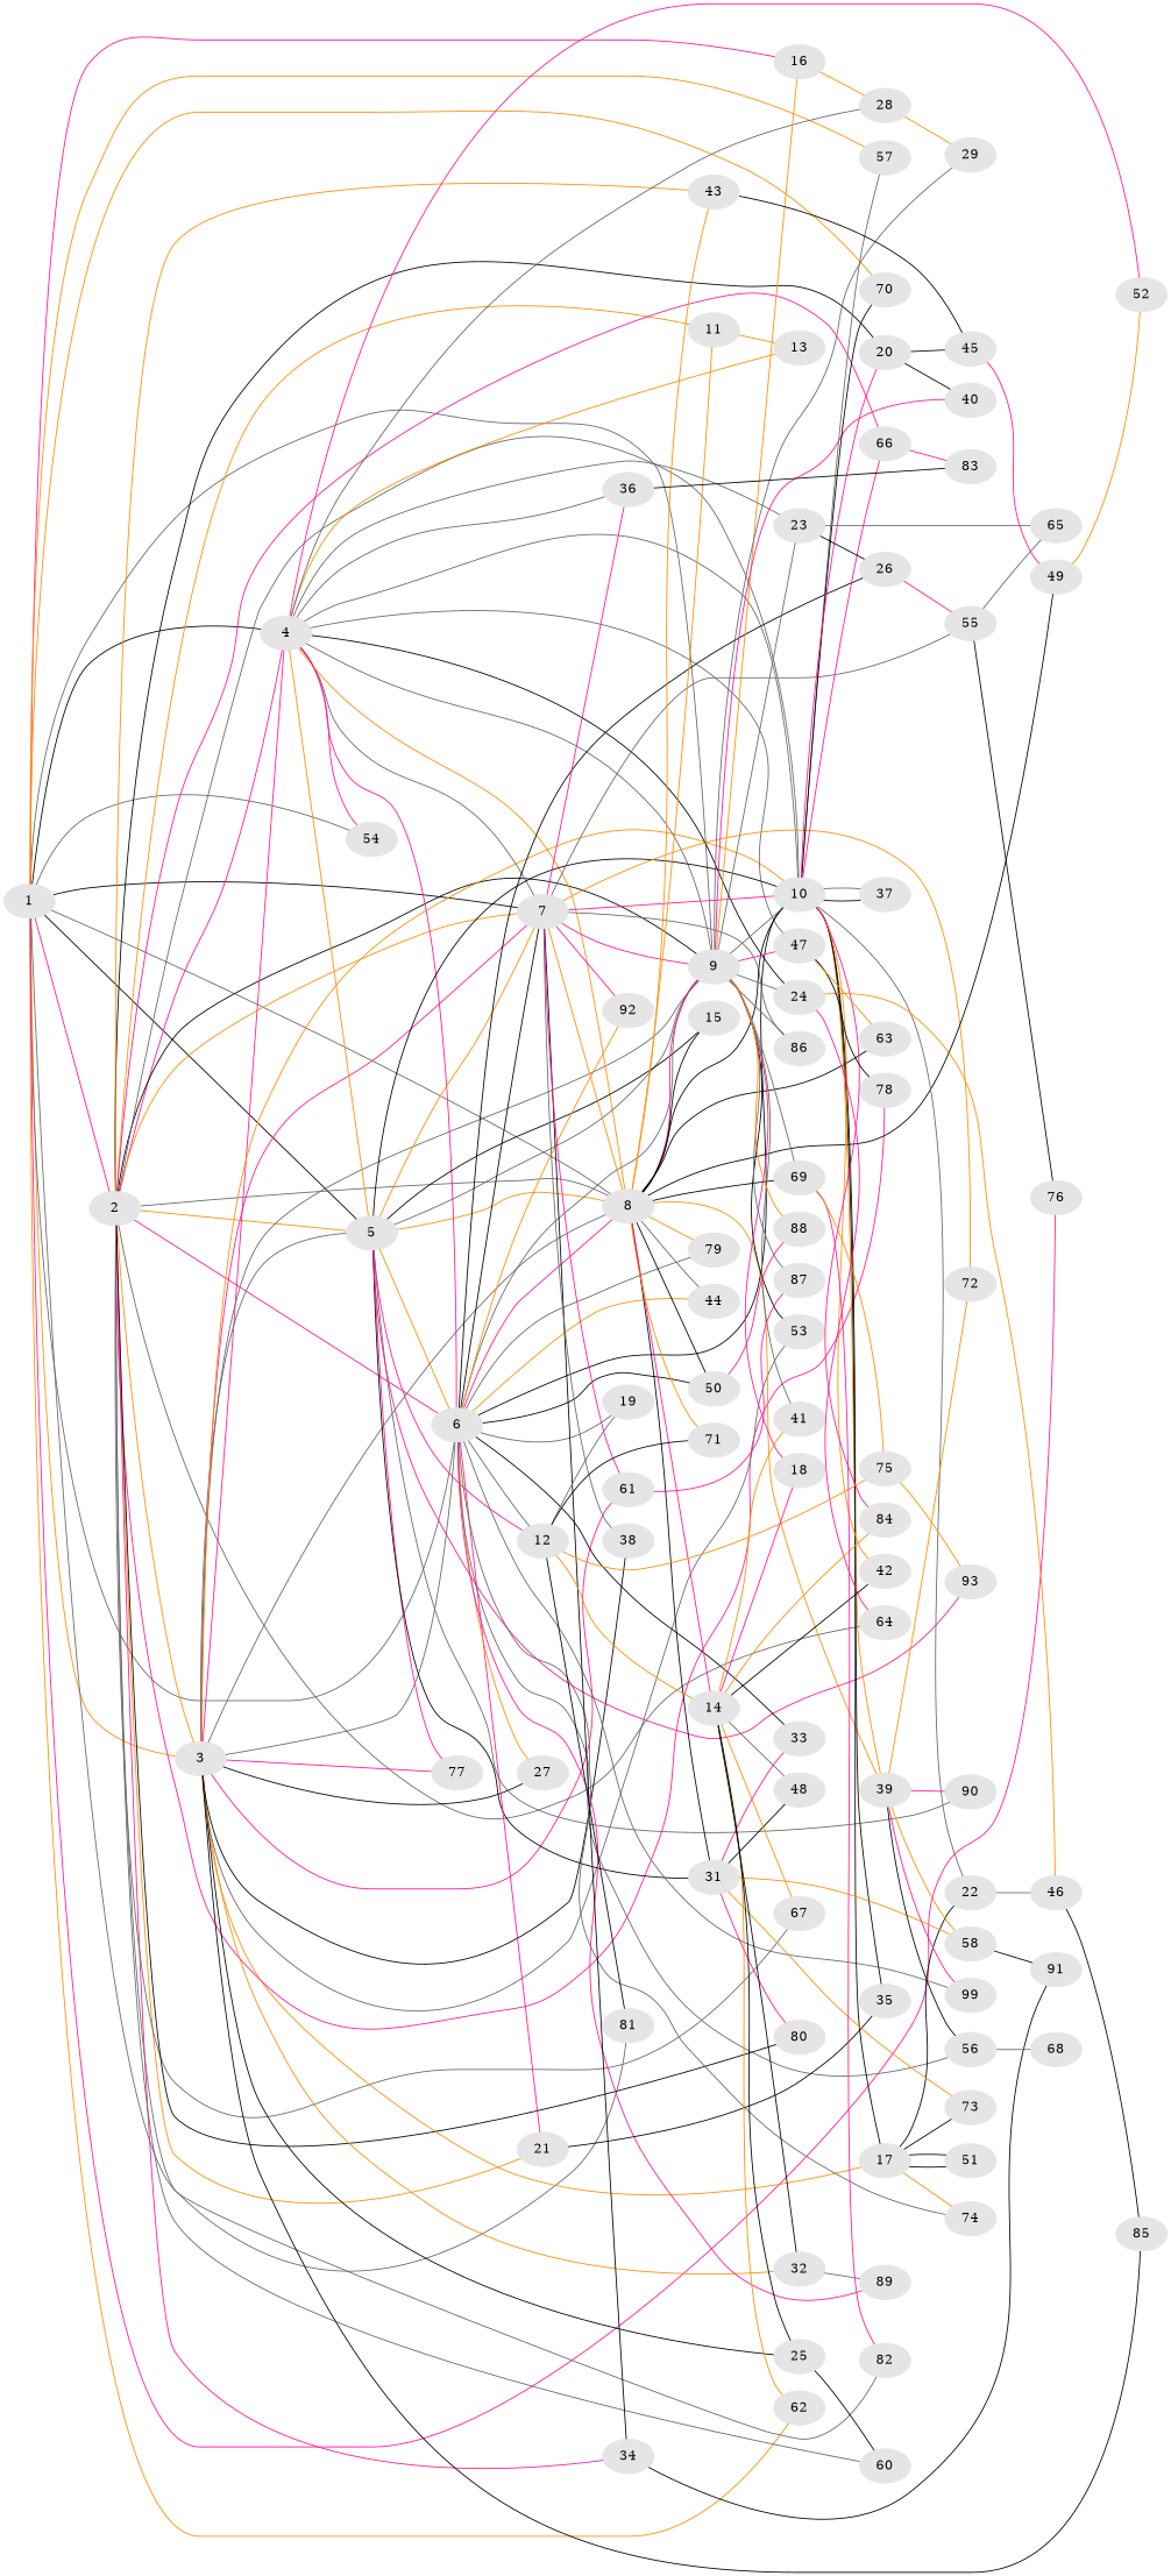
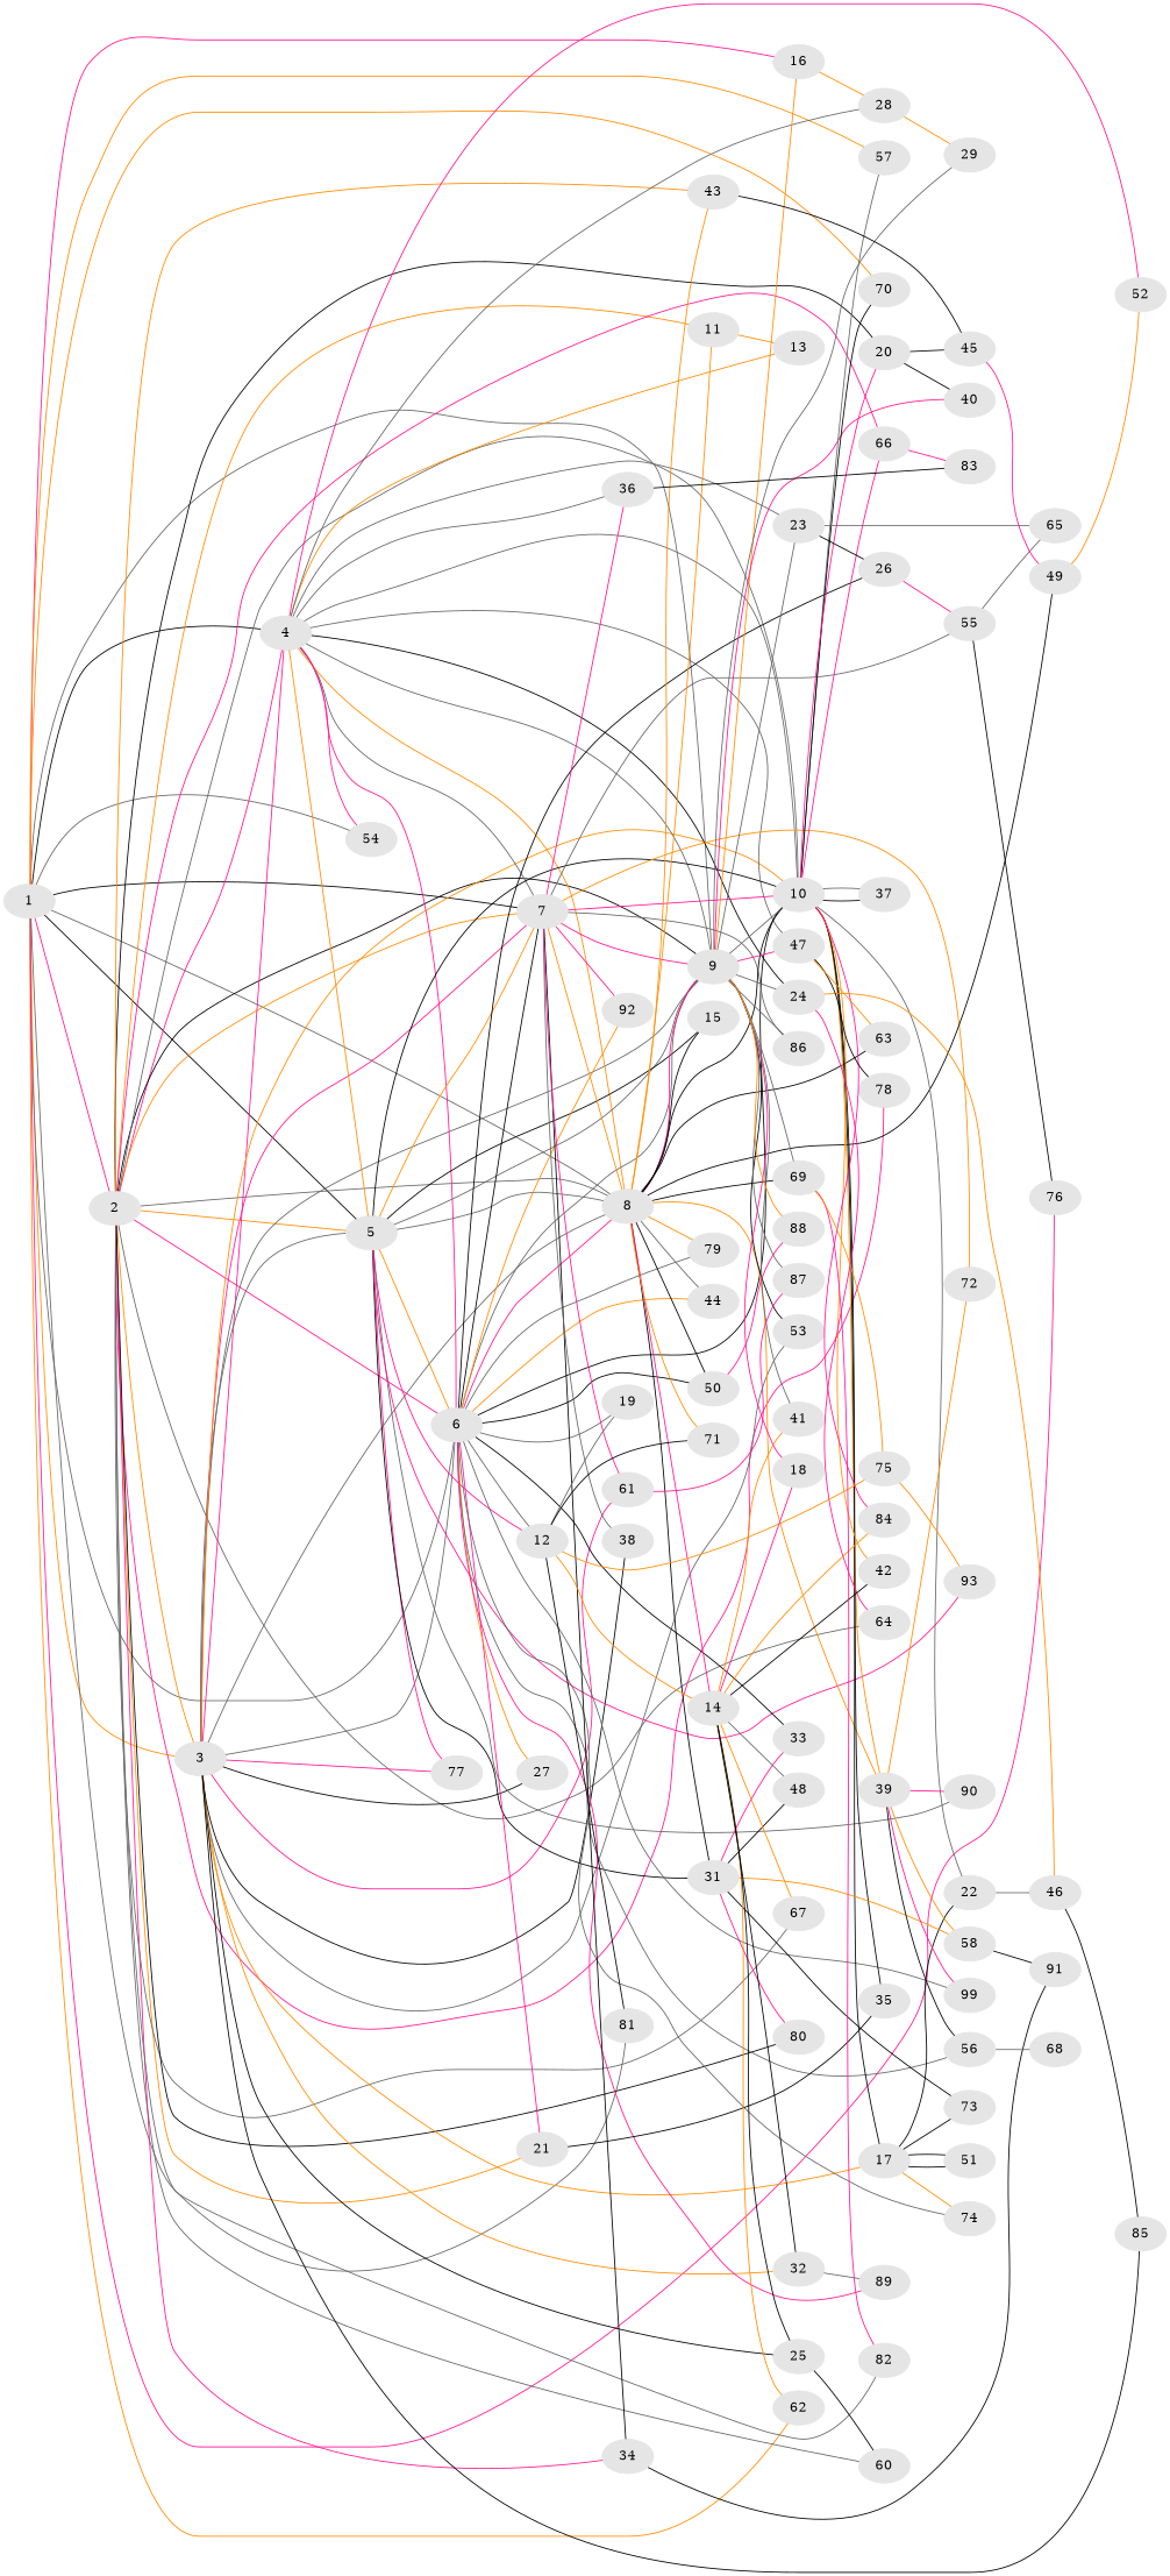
  graph {
    rankdir=LR
    node [color=gray90 style=filled]
    edge [color=black]
    1
    2
    3
    4
    5
    6
    7
    8
    9
    16
    54
    57
    62
    70
    76
    81
    10
    11
    20
    21
    34
    43
    60
    64
    66
    67
    78
    80
    82
    17
    25
    27
    32
    38
    53
    61
    77
    85
    13
    23
    24
    28
    36
    47
    52
    12
    15
    31
    90
    93
    19
    26
    33
    44
    50
    56
    n57 [label=99]
    74
    79
    89
    92
    55
    72
    86
    14
    39
    49
    63
    69
    71
    18
    29
    40
    41
    87
    88
    22
    35
    37
    42
    84
    45
    91
    83
    51
    73
    65
    46
    75
    48
    58
    68
    1 -- 2 [color=deeppink]
    1 -- 3 [color=darkorange]
    1 -- 4
    1 -- 5
    1 -- 6 [color=gray40]
    1 -- 7
    1 -- 8 [color=gray40]
    1 -- 9 [color=gray40]
    1 -- 16 [color=deeppink]
    1 -- 54 [color=gray40]
    1 -- 57 [color=darkorange]
    1 -- 62 [color=darkorange]
    1 -- 70 [color=darkorange]
    1 -- 76 [color=deeppink]
    1 -- 81 [color=gray40]
    2 -- 3 [color=darkorange]
    2 -- 4 [color=deeppink]
    2 -- 5 [color=darkorange]
    2 -- 6 [color=deeppink]
    2 -- 7 [color=darkorange]
    2 -- 8 [color=gray40]
    2 -- 9
    2 -- 10 [color=gray40]
    2 -- 11 [color=darkorange]
    2 -- 20
    2 -- 21 [color=darkorange]
    2 -- 34 [color=deeppink]
    2 -- 43 [color=darkorange]
    2 -- 60 [color=gray40]
    2 -- 64 [color=gray40]
    2 -- 66 [color=deeppink]
    2 -- 67 [color=gray40]
    2 -- 78 [color=deeppink]
    2 -- 80
    2 -- 82 [color=gray40]
    3 -- 4 [color=deeppink]
    3 -- 5 [color=gray40]
    3 -- 6 [color=gray40]
    3 -- 7 [color=deeppink]
    3 -- 8 [color=gray40]
    3 -- 9 [color=gray40]
    3 -- 10 [color=darkorange]
    3 -- 17 [color=darkorange]
    3 -- 25
    3 -- 27
    3 -- 32 [color=darkorange]
    3 -- 38
    3 -- 53 [color=gray40]
    3 -- 61 [color=deeppink]
    3 -- 77 [color=deeppink]
    3 -- 85
    4 -- 5 [color=darkorange]
    4 -- 6 [color=deeppink]
    4 -- 7 [color=gray40]
    4 -- 8 [color=darkorange]
    4 -- 9 [color=gray40]
    4 -- 54 [color=deeppink]
    4 -- 10 [color=gray40]
    4 -- 13 [color=darkorange]
    4 -- 23 [color=gray40]
    4 -- 24
    4 -- 28 [color=gray40]
    4 -- 36 [color=gray40]
    4 -- 47 [color=gray40]
    4 -- 52 [color=deeppink]
    5 -- 6 [color=darkorange]
    5 -- 7 [color=darkorange]
-   5 -- 8 [color=darkorange]
+   5 -- 8 [color=gray40]
    5 -- 9 [color=gray40]
    5 -- 10
    5 -- 77 [color=deeppink]
    5 -- 12 [color=deeppink]
    5 -- 15
    5 -- 31
    5 -- 90 [color=gray40]
    5 -- 93 [color=deeppink]
    6 -- 7
    6 -- 8 [color=deeppink]
    6 -- 9 [color=gray40]
    6 -- 10
    6 -- 21 [color=deeppink]
    6 -- 27 [color=darkorange]
    6 -- 12 [color=gray40]
    6 -- 19 [color=gray40]
    6 -- 26
    6 -- 33
    6 -- 44 [color=darkorange]
    6 -- 50
    6 -- 56 [color=gray40]
    6 -- n57 [color=gray40]
    6 -- 74 [color=gray40]
    6 -- 79 [color=gray40]
    6 -- 89 [color=deeppink]
    6 -- 92 [color=darkorange]
    7 -- 8 [color=darkorange]
    7 -- 9 [color=deeppink]
    7 -- 10 [color=deeppink]
    7 -- 34
    7 -- 38 [color=gray40]
    7 -- 61 [color=deeppink]
    7 -- 36 [color=deeppink]
    7 -- 92 [color=deeppink]
    7 -- 55 [color=gray40]
    7 -- 72 [color=darkorange]
    7 -- 86 [color=gray40]
    8 -- 9 [color=deeppink]
    8 -- 10
    8 -- 11 [color=darkorange]
    8 -- 43 [color=darkorange]
    8 -- 15
    8 -- 31
    8 -- 44 [color=gray40]
    8 -- 50
    8 -- 79 [color=darkorange]
    8 -- 14 [color=deeppink]
    8 -- 39 [color=darkorange]
    8 -- 49
    8 -- 63
    8 -- 69
    8 -- 71 [color=darkorange]
    9 -- 16 [color=darkorange]
    9 -- 10 [color=gray40]
    9 -- 53
    9 -- 23 [color=gray40]
    9 -- 24 [color=gray40]
    9 -- 47 [color=deeppink]
    9 -- 86 [color=gray40]
    9 -- 69 [color=gray40]
    9 -- 18 [color=deeppink]
    9 -- 29 [color=gray40]
    9 -- 40 [color=deeppink]
    9 -- 41 [color=gray40]
    9 -- 87 [color=gray40]
    9 -- 88 [color=darkorange]
    16 -- 28 [color=darkorange]
    10 -- 57 [color=gray40]
    10 -- 70
    10 -- 20 [color=deeppink]
    10 -- 66 [color=deeppink]
    10 -- 17
    10 -- 39 [color=darkorange]
    10 -- 22 [color=gray40]
    10 -- 35
    10 -- 37
    10 -- 37 [color=gray40]
    10 -- 42 [color=darkorange]
    10 -- 84 [color=deeppink]
    11 -- 13 [color=darkorange]
    20 -- 40
    20 -- 45
    21 -- 35
    34 -- 91
    43 -- 45
    66 -- 83 [color=deeppink]
    17 -- 74 [color=darkorange]
    17 -- 22
    17 -- 51
    17 -- 51
    17 -- 73
    25 -- 60
    32 -- 89 [color=gray40]
    61 -- 87 [color=deeppink]
    23 -- 26
    23 -- 65 [color=gray40]
    24 -- 64 [color=deeppink]
    24 -- 46 [color=darkorange]
    28 -- 29 [color=darkorange]
    36 -- 83
    47 -- 78
    47 -- 63 [color=darkorange]
    12 -- 81
    12 -- 19 [color=gray40]
    12 -- 14 [color=darkorange]
    12 -- 71
    12 -- 75 [color=darkorange]
    31 -- 80 [color=deeppink]
    31 -- 33 [color=deeppink]
-   31 -- 73 [color=darkorange]
+   31 -- 73
    31 -- 48
    31 -- 58 [color=darkorange]
    26 -- 55 [color=deeppink]
    50 -- 88 [color=deeppink]
    56 -- 68 [color=gray40]
    55 -- 76
    55 -- 65 [color=gray40]
    14 -- 62 [color=darkorange]
    14 -- 67 [color=darkorange]
    14 -- 25
    14 -- 32
    14 -- 18 [color=deeppink]
    14 -- 41 [color=darkorange]
    14 -- 42
    14 -- 84 [color=darkorange]
    14 -- 48 [color=gray40]
    39 -- 90 [color=deeppink]
    39 -- 56
    39 -- n57 [color=deeppink]
    39 -- 72 [color=darkorange]
    39 -- 58 [color=darkorange]
    49 -- 52 [color=darkorange]
    69 -- 82 [color=deeppink]
    69 -- 75 [color=darkorange]
    22 -- 46 [color=gray40]
    45 -- 49 [color=deeppink]
    46 -- 85
    75 -- 93 [color=darkorange]
    58 -- 91
  }
